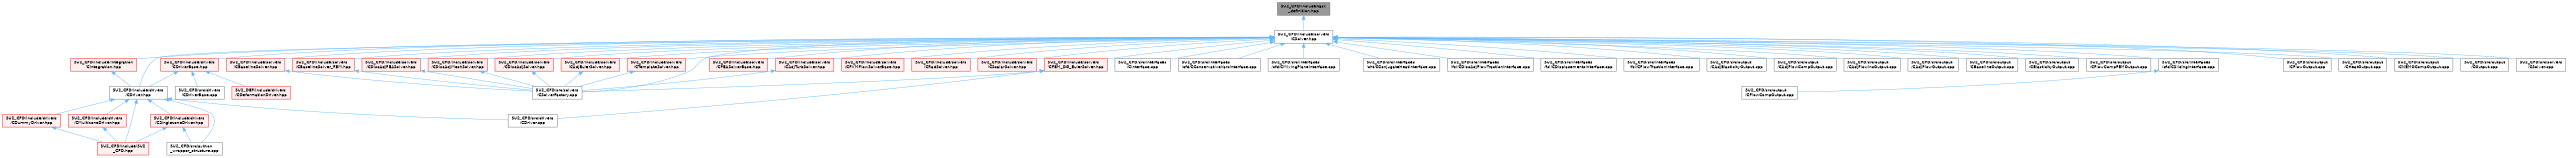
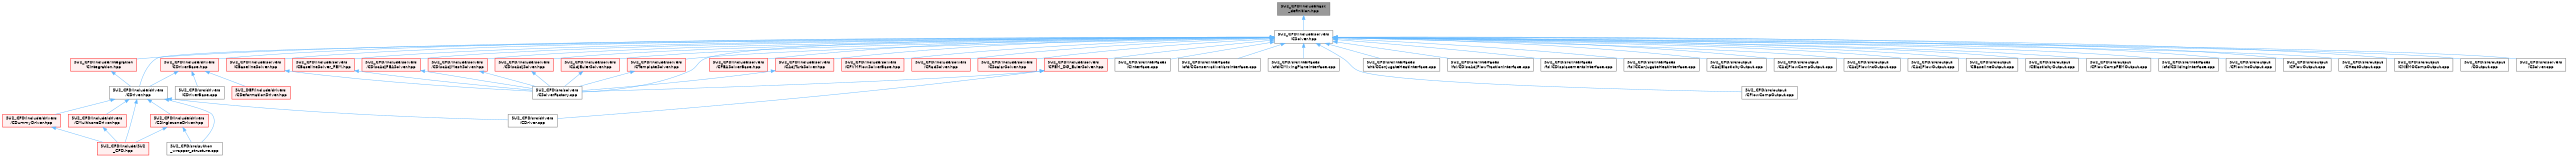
  digraph {
    node [color=grey40 fillcolor=white fontname=Helvetica fontsize=10 shape=box style=filled]
    edge [color=steelblue1 dir=back fontname=Helvetica fontsize=10 labelfontname=Helvetica labelfontsize=10 style=solid]
    n1 [color=gray40 fillcolor=grey60 fontcolor=black height=0.2 label="SU2_CFD/include/task\l_definition.hpp" width=0.4]
    n2 [height=0.2 label="SU2_CFD/include/solvers\l/CSolver.hpp" width=0.4]
    n3 [height=0.2 label="SU2_CFD/include/drivers\l/CDriver.hpp" width=0.4]
    n4 [color=red fillcolor="#FFF0F0" height=0.2 label="SU2_CFD/include/drivers\l/CDriverBase.hpp" width=0.4]
    n5 [color=red fillcolor="#FFF0F0" height=0.2 label="SU2_CFD/include/integration\l/CIntegration.hpp" width=0.4]
    n6 [color=red fillcolor="#FFF0F0" height=0.2 label="SU2_CFD/include/solvers\l/CAdjEulerSolver.hpp" width=0.4]
    n7 [height=0.2 label="SU2_CFD/src/solvers\l/CSolverFactory.cpp" width=0.4]
    n8 [color=red fillcolor="#FFF0F0" height=0.2 label="SU2_CFD/include/solvers\l/CAdjTurbSolver.hpp" width=0.4]
    n9 [color=red fillcolor="#FFF0F0" height=0.2 label="SU2_CFD/include/solvers\l/CBaselineSolver.hpp" width=0.4]
    n10 [color=red fillcolor="#FFF0F0" height=0.2 label="SU2_CFD/include/solvers\l/CBaselineSolver_FEM.hpp" width=0.4]
    n11 [color=red fillcolor="#FFF0F0" height=0.2 label="SU2_CFD/include/solvers\l/CDiscAdjFEASolver.hpp" width=0.4]
    n12 [color=red fillcolor="#FFF0F0" height=0.2 label="SU2_CFD/include/solvers\l/CDiscAdjMeshSolver.hpp" width=0.4]
    n13 [color=red fillcolor="#FFF0F0" height=0.2 label="SU2_CFD/include/solvers\l/CDiscAdjSolver.hpp" width=0.4]
    n14 [color=red fillcolor="#FFF0F0" height=0.2 label="SU2_CFD/include/solvers\l/CFEASolverBase.hpp" width=0.4]
    n15 [color=red fillcolor="#FFF0F0" height=0.2 label="SU2_CFD/include/solvers\l/CFEM_DG_EulerSolver.hpp" width=0.4]
    n16 [color=red fillcolor="#FFF0F0" height=0.2 label="SU2_CFD/include/solvers\l/CFVMFlowSolverBase.hpp" width=0.4]
    n17 [color=red fillcolor="#FFF0F0" height=0.2 label="SU2_CFD/include/solvers\l/CRadSolver.hpp" width=0.4]
    n18 [color=red fillcolor="#FFF0F0" height=0.2 label="SU2_CFD/include/solvers\l/CScalarSolver.hpp" width=0.4]
    n19 [color=red fillcolor="#FFF0F0" height=0.2 label="SU2_CFD/include/solvers\l/CTemplateSolver.hpp" width=0.4]
    n20 [height=0.2 label="SU2_CFD/src/interfaces\l/CInterface.cpp" width=0.4]
    n21 [height=0.2 label="SU2_CFD/src/interfaces\l/cfd/CConservativeVarsInterface.cpp" width=0.4]
    n22 [height=0.2 label="SU2_CFD/src/interfaces\l/cfd/CMixingPlaneInterface.cpp" width=0.4]
    n23 [height=0.2 label="SU2_CFD/src/interfaces\l/cfd/CSlidingInterface.cpp" width=0.4]
    n24 [height=0.2 label="SU2_CFD/src/interfaces\l/cht/CConjugateHeatInterface.cpp" width=0.4]
    n25 [height=0.2 label="SU2_CFD/src/interfaces\l/fsi/CDiscAdjFlowTractionInterface.cpp" width=0.4]
    n26 [height=0.2 label="SU2_CFD/src/interfaces\l/fsi/CDisplacementsInterface.cpp" width=0.4]
-   n27 [height=0.2 label="SU2_CFD/src/interfaces\l/fsi/CFlowTractionInterface.cpp" width=0.4]
+   n27 [height=0.2 label="SU2_CFD/src/interfaces\l/fsi/CConjugateHeatInterface.cpp" width=0.4]
    n28 [height=0.2 label="SU2_CFD/src/output\l/CAdjElasticityOutput.cpp" width=0.4]
    n29 [height=0.2 label="SU2_CFD/src/output\l/CAdjFlowCompOutput.cpp" width=0.4]
    n30 [height=0.2 label="SU2_CFD/src/output\l/CAdjFlowIncOutput.cpp" width=0.4]
    n31 [height=0.2 label="SU2_CFD/src/output\l/CAdjFlowOutput.cpp" width=0.4]
    n32 [height=0.2 label="SU2_CFD/src/output\l/CBaselineOutput.cpp" width=0.4]
    n33 [height=0.2 label="SU2_CFD/src/output\l/CElasticityOutput.cpp" width=0.4]
    n34 [height=0.2 label="SU2_CFD/src/output\l/CFlowCompFEMOutput.cpp" width=0.4]
    n35 [height=0.2 label="SU2_CFD/src/output\l/CFlowCompOutput.cpp" width=0.4]
+   n36 [height=0.2 label="SU2_CFD/src/output\l/CFlowIncOutput.cpp" width=0.4]
    n37 [height=0.2 label="SU2_CFD/src/output\l/CFlowOutput.cpp" width=0.4]
    n38 [height=0.2 label="SU2_CFD/src/output\l/CHeatOutput.cpp" width=0.4]
    n39 [height=0.2 label="SU2_CFD/src/output\l/CNEMOCompOutput.cpp" width=0.4]
    n40 [height=0.2 label="SU2_CFD/src/output\l/COutput.cpp" width=0.4]
    n41 [height=0.2 label="SU2_CFD/src/solvers\l/CSolver.cpp" width=0.4]
    n42 [color=red fillcolor="#FFF0F0" height=0.2 label="SU2_CFD/include/SU2\l_CFD.hpp" width=0.4]
    n43 [color=red fillcolor="#FFF0F0" height=0.2 label="SU2_CFD/include/drivers\l/CDummyDriver.hpp" width=0.4]
    n44 [color=red fillcolor="#FFF0F0" height=0.2 label="SU2_CFD/include/drivers\l/CMultizoneDriver.hpp" width=0.4]
    n45 [color=red fillcolor="#FFF0F0" height=0.2 label="SU2_CFD/include/drivers\l/CSinglezoneDriver.hpp" width=0.4]
    n46 [height=0.2 label="SU2_CFD/src/python\l_wrapper_structure.cpp" width=0.4]
    n47 [height=0.2 label="SU2_CFD/src/drivers\l/CDriver.cpp" width=0.4]
    n48 [height=0.2 label="SU2_CFD/src/drivers\l/CDriverBase.cpp" width=0.4]
    n49 [color=red fillcolor="#FFF0F0" height=0.2 label="SU2_DEF/include/drivers\l/CDeformationDriver.hpp" width=0.4]
    n1 -> n2
    n2 -> n3
    n2 -> n4
    n2 -> n5
    n2 -> n6
    n2 -> n7
    n2 -> n8
    n2 -> n9
    n2 -> n10
    n2 -> n11
    n2 -> n12
    n2 -> n13
    n2 -> n14
    n2 -> n15
    n2 -> n16
    n2 -> n17
    n2 -> n18
    n2 -> n19
    n2 -> n20
    n2 -> n21
    n2 -> n22
    n2 -> n23
    n2 -> n24
    n2 -> n25
    n2 -> n26
    n2 -> n27
    n2 -> n28
    n2 -> n29
    n2 -> n30
    n2 -> n31
    n2 -> n32
    n2 -> n33
    n2 -> n34
-   n23 -> n35
+   n2 -> n35
+   n2 -> n36
    n2 -> n37
    n2 -> n38
    n2 -> n39
    n2 -> n40
    n2 -> n41
    n3 -> n42
    n3 -> n43
    n3 -> n44
    n3 -> n45
    n3 -> n46
    n3 -> n47
    n4 -> n3
    n4 -> n48
    n4 -> n49
    n5 -> n3
    n6 -> n7
    n8 -> n7
    n9 -> n7
    n10 -> n7
    n11 -> n7
    n12 -> n7
    n13 -> n7
    n15 -> n7
    n15 -> n47
    n19 -> n7
    n43 -> n42
    n44 -> n42
    n45 -> n42
    n45 -> n46
  }
